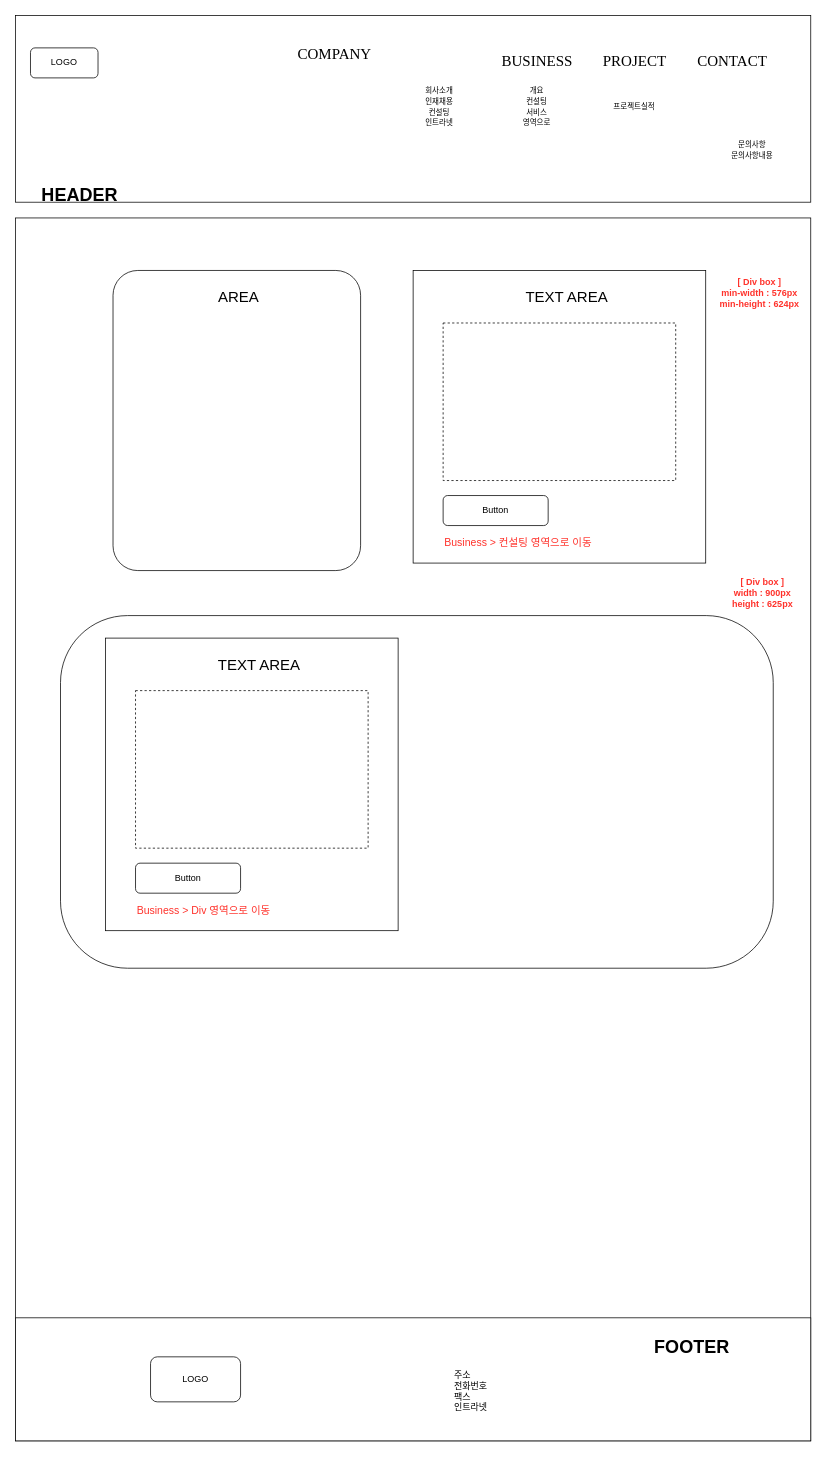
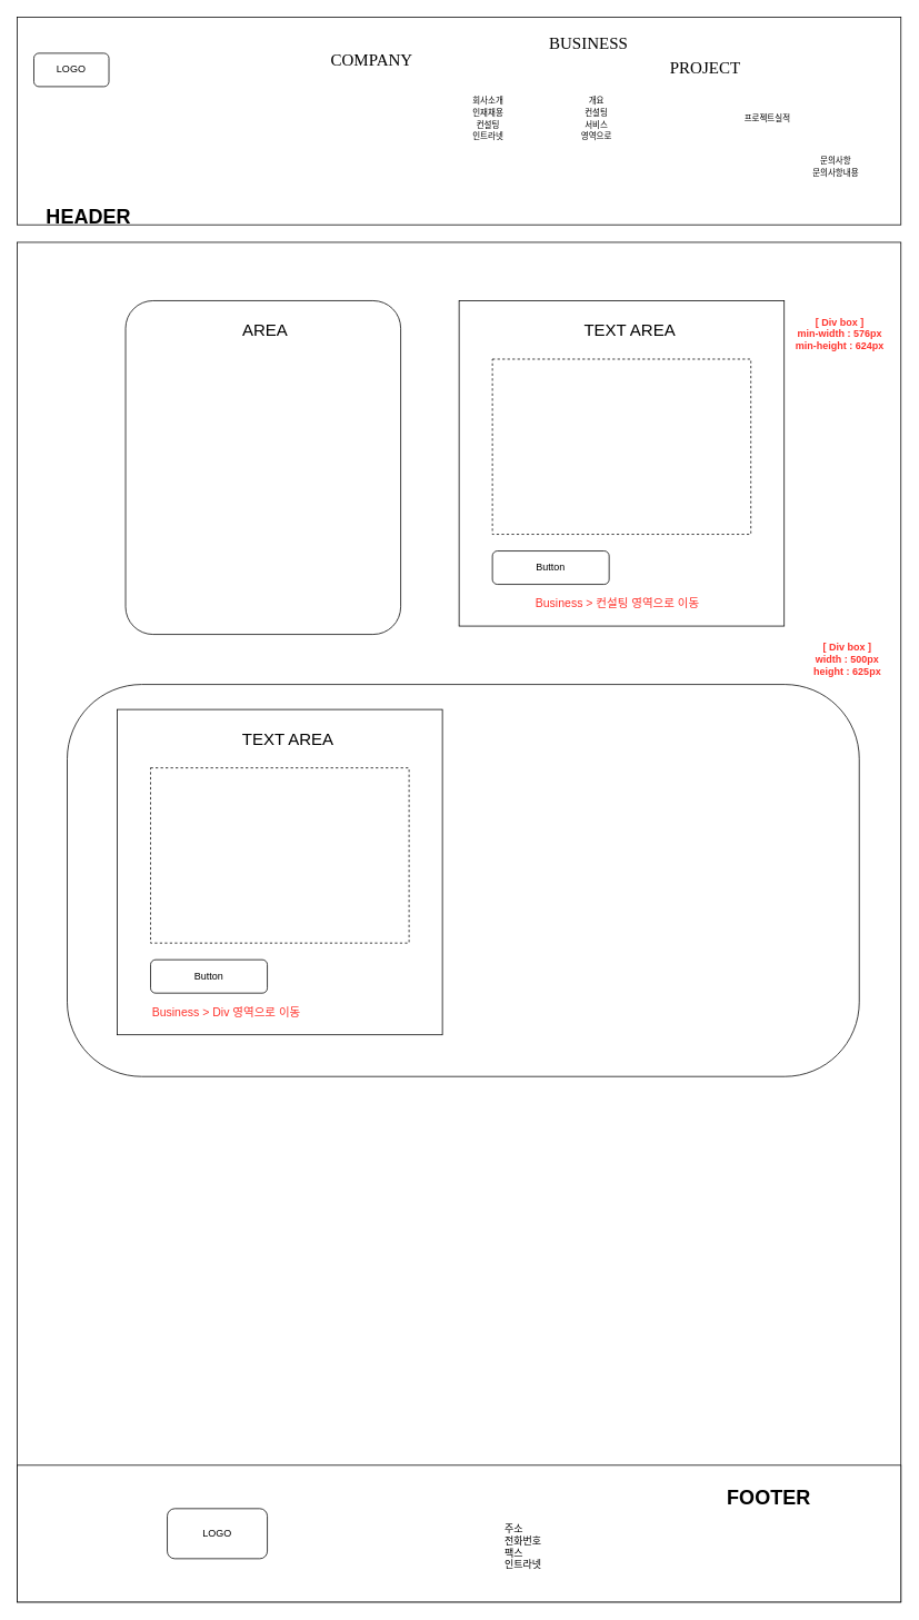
  <mxCell id="0" />
  <mxCell id="1" parent="0" />
  <mxCell id="2" value="" style="rounded=0;whiteSpace=wrap;html=1;" vertex="1" parent="1"><mxGeometry x="20" y="290" width="1060" height="1630" as="geometry" /></mxCell>
  <mxCell id="3" value="" style="rounded=0;whiteSpace=wrap;html=1;" vertex="1" parent="1"><mxGeometry x="20" y="20" width="1060" height="249" as="geometry" /></mxCell>
  <mxCell id="4" value="&lt;font style=&quot;font-size: 20px;&quot;&gt;COMPANY&lt;/font&gt;" style="text;html=1;points=[];align=center;verticalAlign=middle;spacingTop=-4;fontSize=14;fontFamily=Verdana" vertex="1" parent="1"><mxGeometry x="380" y="50" width="130" height="43.33" as="geometry" /></mxCell>
- <mxCell id="5" value="&lt;font style=&quot;font-size: 20px;&quot;&gt;BUSINESS&lt;/font&gt;" style="text;html=1;points=[];align=center;verticalAlign=middle;spacingTop=-4;fontSize=14;fontFamily=Verdana" vertex="1" parent="1"><mxGeometry x="650" y="60" width="130" height="43.33" as="geometry" /></mxCell>
+ <mxCell id="5" value="&lt;font style=&quot;font-size: 20px;&quot;&gt;BUSINESS&lt;/font&gt;" style="text;html=1;points=[];align=center;verticalAlign=middle;spacingTop=-4;fontSize=14;fontFamily=Verdana" vertex="1" parent="1"><mxGeometry x="640" y="30" width="130" height="43.33" as="geometry" /></mxCell>
  <mxCell id="6" value="&lt;font style=&quot;font-size: 20px;&quot;&gt;PROJECT&lt;/font&gt;" style="text;html=1;points=[];align=center;verticalAlign=middle;spacingTop=-4;fontSize=14;fontFamily=Verdana" vertex="1" parent="1"><mxGeometry x="780" y="60" width="130" height="43.33" as="geometry" /></mxCell>
- <mxCell id="7" value="&lt;font style=&quot;font-size: 20px;&quot;&gt;CONTACT&lt;/font&gt;" style="text;html=1;points=[];align=center;verticalAlign=middle;spacingTop=-4;fontSize=14;fontFamily=Verdana" vertex="1" parent="1"><mxGeometry x="910" y="60" width="130" height="43.33" as="geometry" /></mxCell>
  <mxCell id="8" value="" style="rounded=1;whiteSpace=wrap;html=1;arcSize=19;" vertex="1" parent="1"><mxGeometry x="80" y="820" width="950" height="470" as="geometry" /></mxCell>
  <mxCell id="9" value="LOGO" style="rounded=1;whiteSpace=wrap;html=1;" vertex="1" parent="1"><mxGeometry x="40" y="63.33" width="90" height="40" as="geometry" /></mxCell>
  <mxCell id="10" value="" style="group" vertex="1" connectable="0" parent="1"><mxGeometry x="150" y="360" width="330" height="400" as="geometry" /></mxCell>
  <mxCell id="11" value="" style="rounded=1;whiteSpace=wrap;html=1;arcSize=10;" vertex="1" parent="10"><mxGeometry width="330" height="400" as="geometry" /></mxCell>
  <mxCell id="12" value="&lt;font style=&quot;font-size: 20px;&quot;&gt;AREA&lt;/font&gt;" style="text;html=1;align=center;verticalAlign=middle;whiteSpace=wrap;rounded=0;" vertex="1" parent="10"><mxGeometry x="120" y="20" width="95" height="30" as="geometry" /></mxCell>
  <mxCell id="13" value="" style="group" vertex="1" connectable="0" parent="1"><mxGeometry x="550" y="360" width="390" height="390" as="geometry" /></mxCell>
  <mxCell id="14" value="" style="whiteSpace=wrap;html=1;aspect=fixed;" vertex="1" parent="13"><mxGeometry width="390" height="390" as="geometry" /></mxCell>
  <mxCell id="15" value="&lt;span style=&quot;font-size: 20px;&quot;&gt;TEXT AREA&lt;/span&gt;" style="text;html=1;align=center;verticalAlign=middle;whiteSpace=wrap;rounded=0;" vertex="1" parent="13"><mxGeometry x="130" y="20" width="150" height="30" as="geometry" /></mxCell>
  <mxCell id="16" value="Button" style="rounded=1;whiteSpace=wrap;html=1;" vertex="1" parent="13"><mxGeometry x="40" y="300" width="140" height="40" as="geometry" /></mxCell>
  <mxCell id="17" value="" style="rounded=0;whiteSpace=wrap;html=1;dashed=1;" vertex="1" parent="13"><mxGeometry x="40" y="70" width="310" height="210" as="geometry" /></mxCell>
- <mxCell id="18" value="&lt;font style=&quot;font-size: 14px;&quot;&gt;Business &amp;gt; 컨설팅 영역으로 이동&lt;/font&gt;" style="text;html=1;align=left;verticalAlign=middle;whiteSpace=wrap;rounded=0;fontColor=#FF322B;labelBorderColor=none;labelBackgroundColor=none;textShadow=0;" vertex="1" parent="13"><mxGeometry x="40" y="348" width="280" height="30" as="geometry" /></mxCell>
+ <mxCell id="18" value="&lt;font style=&quot;font-size: 14px;&quot;&gt;Business &amp;gt; 컨설팅 영역으로 이동&lt;/font&gt;" style="text;html=1;align=left;verticalAlign=middle;whiteSpace=wrap;rounded=0;fontColor=#FF322B;labelBorderColor=none;labelBackgroundColor=none;textShadow=0;" vertex="1" parent="13"><mxGeometry x="90" y="348" width="280" height="30" as="geometry" /></mxCell>
  <mxCell id="19" value="" style="rounded=0;whiteSpace=wrap;html=1;" vertex="1" parent="1"><mxGeometry x="20" y="1756" width="1060" height="164" as="geometry" /></mxCell>
  <mxCell id="20" value="LOGO" style="rounded=1;whiteSpace=wrap;html=1;" vertex="1" parent="1"><mxGeometry x="200" y="1808" width="120" height="60" as="geometry" /></mxCell>
  <mxCell id="21" value="&lt;h1&gt;&lt;span style=&quot;background-color: initial;&quot;&gt;&lt;span style=&quot;white-space: pre;&quot;&gt;&#09;&lt;/span&gt;&lt;span style=&quot;white-space: pre;&quot;&gt;&#09;&lt;/span&gt;&lt;span style=&quot;white-space: pre;&quot;&gt;&#09;&lt;/span&gt;&lt;span style=&quot;white-space: pre;&quot;&gt;&#09;&lt;/span&gt;&lt;span style=&quot;white-space: pre;&quot;&gt;&#09;&lt;/span&gt;FOOTER&lt;/span&gt;&lt;br&gt;&lt;/h1&gt;&lt;div&gt;주소&lt;/div&gt;&lt;div&gt;전화번호&lt;/div&gt;&lt;div&gt;팩스&lt;/div&gt;&lt;div&gt;인트라넷&lt;/div&gt;" style="text;html=1;strokeColor=none;fillColor=none;spacing=5;spacingTop=-20;whiteSpace=wrap;overflow=hidden;rounded=0;" vertex="1" parent="1"><mxGeometry x="600" y="1775" width="387" height="120" as="geometry" /></mxCell>
  <mxCell id="22" value="&lt;font style=&quot;font-size: 10px;&quot;&gt;개요&lt;br&gt;컨설팅&lt;br&gt;서비스&lt;br&gt;영역으로&lt;/font&gt;" style="text;html=1;strokeColor=none;fillColor=none;align=center;verticalAlign=middle;whiteSpace=wrap;rounded=0;fontColor=#000000;" vertex="1" parent="1"><mxGeometry x="690" y="110" width="50" height="62" as="geometry" /></mxCell>
  <mxCell id="23" value="&lt;font style=&quot;font-size: 10px;&quot;&gt;회사소개&lt;br&gt;인재채용&lt;br&gt;컨설팅&lt;/font&gt;&lt;div&gt;&lt;font style=&quot;font-size: 10px;&quot;&gt;인트라넷&lt;/font&gt;&lt;/div&gt;" style="text;html=1;strokeColor=none;fillColor=none;align=center;verticalAlign=middle;whiteSpace=wrap;rounded=0;fontColor=#000000;" vertex="1" parent="1"><mxGeometry x="560" y="110" width="50" height="62" as="geometry" /></mxCell>
- <mxCell id="24" value="&lt;font style=&quot;font-size: 10px;&quot;&gt;프로젝트실적&lt;/font&gt;" style="text;html=1;strokeColor=none;fillColor=none;align=center;verticalAlign=middle;whiteSpace=wrap;rounded=0;fontColor=#000000;" vertex="1" parent="1"><mxGeometry x="814" y="110" width="62" height="62" as="geometry" /></mxCell>
+ <mxCell id="24" value="&lt;font style=&quot;font-size: 10px;&quot;&gt;프로젝트실적&lt;/font&gt;" style="text;html=1;strokeColor=none;fillColor=none;align=center;verticalAlign=middle;whiteSpace=wrap;rounded=0;fontColor=#000000;" vertex="1" parent="1"><mxGeometry x="889" y="110" width="62" height="62" as="geometry" /></mxCell>
  <mxCell id="25" value="&lt;font style=&quot;font-size: 10px;&quot;&gt;문의사항&lt;br&gt;문의사항내용&lt;/font&gt;" style="text;html=1;strokeColor=none;fillColor=none;align=center;verticalAlign=middle;whiteSpace=wrap;rounded=0;fontColor=#000000;" vertex="1" parent="1"><mxGeometry x="965" y="168.33" width="74" height="62" as="geometry" /></mxCell>
  <mxCell id="26" value="&lt;h1&gt;HEADER&lt;/h1&gt;" style="text;html=1;strokeColor=none;fillColor=none;spacing=5;spacingTop=-20;whiteSpace=wrap;overflow=hidden;rounded=0;" vertex="1" parent="1"><mxGeometry x="50" y="240" width="114.5" height="40" as="geometry" /></mxCell>
  <mxCell id="27" value="" style="group" vertex="1" connectable="0" parent="1"><mxGeometry x="140" y="850" width="390" height="390" as="geometry" /></mxCell>
  <mxCell id="28" value="" style="whiteSpace=wrap;html=1;aspect=fixed;" vertex="1" parent="27"><mxGeometry width="390" height="390" as="geometry" /></mxCell>
  <mxCell id="29" value="&lt;span style=&quot;font-size: 20px;&quot;&gt;TEXT AREA&lt;/span&gt;" style="text;html=1;align=center;verticalAlign=middle;whiteSpace=wrap;rounded=0;" vertex="1" parent="27"><mxGeometry x="130" y="20" width="150" height="30" as="geometry" /></mxCell>
  <mxCell id="30" value="Button" style="rounded=1;whiteSpace=wrap;html=1;" vertex="1" parent="27"><mxGeometry x="40" y="300" width="140" height="40" as="geometry" /></mxCell>
  <mxCell id="31" value="" style="rounded=0;whiteSpace=wrap;html=1;dashed=1;" vertex="1" parent="27"><mxGeometry x="40" y="70" width="310" height="210" as="geometry" /></mxCell>
  <mxCell id="32" value="&lt;font style=&quot;font-size: 14px;&quot;&gt;Business &amp;gt; Div 영역으로 이동&lt;/font&gt;" style="text;html=1;align=left;verticalAlign=middle;whiteSpace=wrap;rounded=0;fontColor=#FF322B;labelBorderColor=none;labelBackgroundColor=none;textShadow=0;" vertex="1" parent="27"><mxGeometry x="40" y="348" width="280" height="30" as="geometry" /></mxCell>
- <mxCell id="33" value="&lt;div&gt;&lt;font color=&quot;#ff322b&quot;&gt;&lt;b&gt;[ Div box ]&lt;/b&gt;&lt;/font&gt;&lt;/div&gt;&lt;font color=&quot;#ff322b&quot;&gt;&lt;b&gt;min-width : 576px&lt;/b&gt;&lt;/font&gt;&lt;div&gt;&lt;font color=&quot;#ff322b&quot;&gt;&lt;b&gt;min-height : 624px&lt;/b&gt;&lt;/font&gt;&lt;/div&gt;" style="text;html=1;align=center;verticalAlign=middle;whiteSpace=wrap;rounded=0;fontFamily=Helvetica;fontSize=12;fontColor=default;" vertex="1" parent="1"><mxGeometry x="952" y="350" width="120" height="80" as="geometry" /></mxCell>
- <mxCell id="34" value="&lt;div&gt;&lt;font color=&quot;#ff322b&quot;&gt;&lt;b&gt;[ Div box ]&lt;/b&gt;&lt;/font&gt;&lt;/div&gt;&lt;font color=&quot;#ff322b&quot;&gt;&lt;b&gt;width : 900px&lt;/b&gt;&lt;/font&gt;&lt;div&gt;&lt;font color=&quot;#ff322b&quot;&gt;&lt;b&gt;height : 625px&lt;br&gt;&lt;/b&gt;&lt;/font&gt;&lt;/div&gt;" style="text;html=1;align=center;verticalAlign=middle;whiteSpace=wrap;rounded=0;fontFamily=Helvetica;fontSize=12;fontColor=default;" vertex="1" parent="1"><mxGeometry x="956" y="750" width="120" height="80" as="geometry" /></mxCell>
+ <mxCell id="33" value="&lt;div&gt;&lt;font color=&quot;#ff322b&quot;&gt;&lt;b&gt;[ Div box ]&lt;/b&gt;&lt;/font&gt;&lt;/div&gt;&lt;font color=&quot;#ff322b&quot;&gt;&lt;b&gt;min-width : 576px&lt;/b&gt;&lt;/font&gt;&lt;div&gt;&lt;font color=&quot;#ff322b&quot;&gt;&lt;b&gt;min-height : 624px&lt;/b&gt;&lt;/font&gt;&lt;/div&gt;" style="text;html=1;align=center;verticalAlign=middle;whiteSpace=wrap;rounded=0;fontFamily=Helvetica;fontSize=12;fontColor=default;" vertex="1" parent="1"><mxGeometry x="947" y="360" width="120" height="80" as="geometry" /></mxCell>
+ <mxCell id="34" value="&lt;div&gt;&lt;font color=&quot;#ff322b&quot;&gt;&lt;b&gt;[ Div box ]&lt;/b&gt;&lt;/font&gt;&lt;/div&gt;&lt;font color=&quot;#ff322b&quot;&gt;&lt;b&gt;width : 500px&lt;/b&gt;&lt;/font&gt;&lt;div&gt;&lt;font color=&quot;#ff322b&quot;&gt;&lt;b&gt;height : 625px&lt;br&gt;&lt;/b&gt;&lt;/font&gt;&lt;/div&gt;" style="text;html=1;align=center;verticalAlign=middle;whiteSpace=wrap;rounded=0;fontFamily=Helvetica;fontSize=12;fontColor=default;" vertex="1" parent="1"><mxGeometry x="956" y="750" width="120" height="80" as="geometry" /></mxCell>
